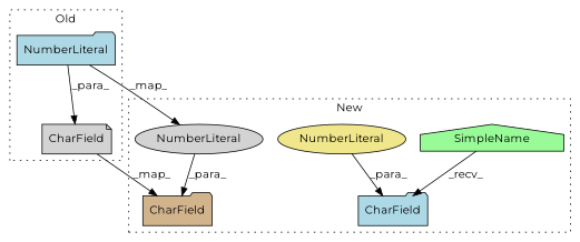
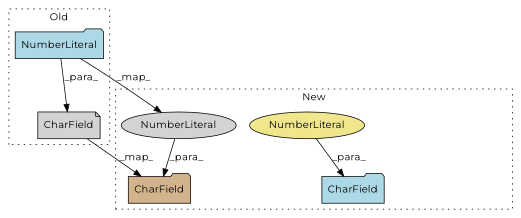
  digraph {
    fontname=Montserrat
    node [a=32 l="10,1" shape=folder style=filled fillcolor=lightgrey fontname=Montserrat]
    edge [fontname=Montserrat]
    n1 [label=CharField s="1255,1268" shape=note]
    n2 [a=34 l=3 label=NumberLiteral s=1265 fillcolor=lightblue]
    n3 [label=CharField s="1303,1315" fillcolor=tan]
    n4 [a=34 l=2 label=NumberLiteral s=1313 shape=ellipse]
    n5 [label=CharField s="1342,1354" fillcolor=lightblue]
    n6 [a=34 l=2 label=NumberLiteral s=1352 shape=ellipse fillcolor=khaki]
-   n7 [a=42 l=6 label=SimpleName s=1335 shape=house fillcolor=palegreen]
    subgraph cluster_1 {
      label=Old
      style=dotted
      n1
      n2
    }
    subgraph cluster_2 {
      label=New
      style=dotted
      n3
      n4
      n5
      n6
-     n7
    }
    n1 -> n3 [label=_map_]
    n2 -> n1 [label=_para_]
    n2 -> n4 [label=_map_]
    n4 -> n3 [label=_para_]
    n6 -> n5 [label=_para_]
-   n7 -> n5 [label=_recv_]
  }
